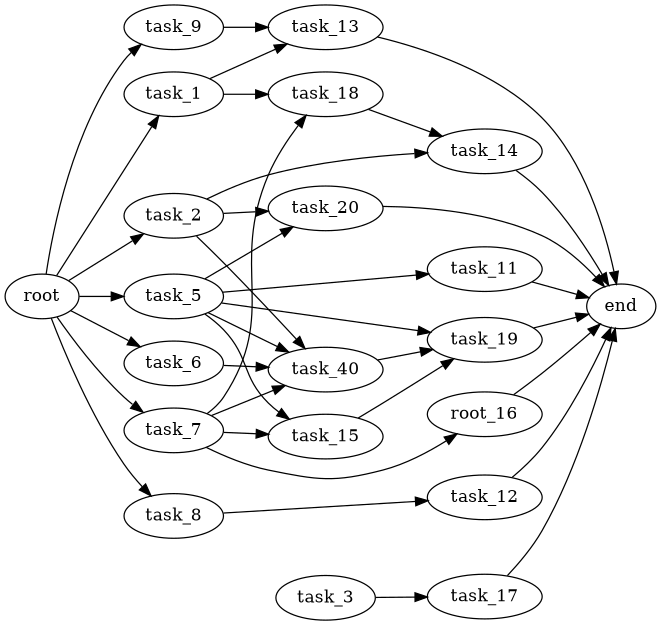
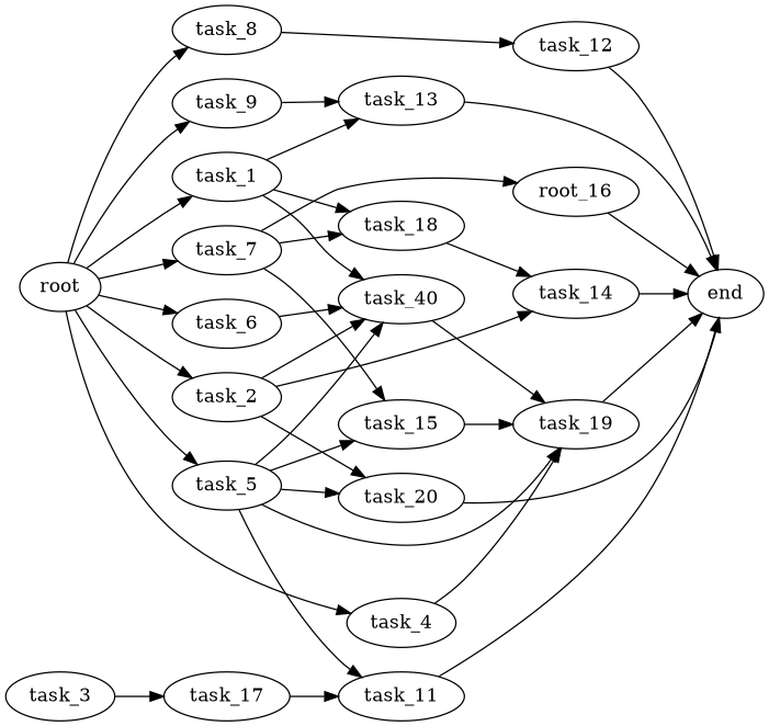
  digraph {
    rankdir=LR
    root
    task_1
    task_2
+   task_4
    task_5
    task_6
    task_7
    task_8
    task_9
    n10 [label=task_40]
    task_13
    task_18
    task_14
    task_20
    task_3
    task_17
    task_19
    task_11
    task_15
    n20 [label=root_16]
    task_12
    end
    root -> task_1
    root -> task_2
+   root -> task_4
    root -> task_5
    root -> task_6
    root -> task_7
    root -> task_8
    root -> task_9
-   task_7 -> n10
+   task_1 -> n10
    task_1 -> task_13
    task_1 -> task_18
    task_2 -> n10
    task_2 -> task_14
    task_2 -> task_20
+   task_4 -> task_19
    task_5 -> n10
    task_5 -> task_20
    task_5 -> task_19
    task_5 -> task_11
    task_5 -> task_15
    task_6 -> n10
    task_7 -> task_18
    task_7 -> task_15
    task_7 -> n20
    task_8 -> task_12
    task_9 -> task_13
    n10 -> task_19
    task_13 -> end
    task_18 -> task_14
    task_14 -> end
    task_20 -> end
    task_3 -> task_17
-   task_17 -> end
+   task_17 -> task_11
    task_19 -> end
    task_11 -> end
    task_15 -> task_19
    n20 -> end
    task_12 -> end
  }
